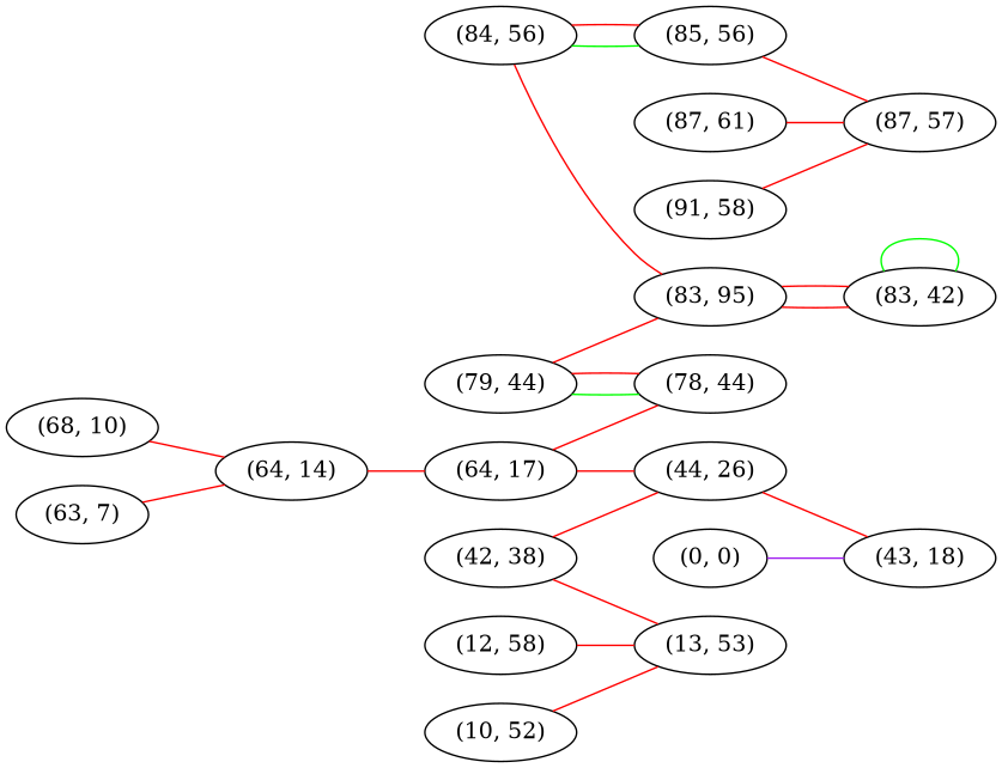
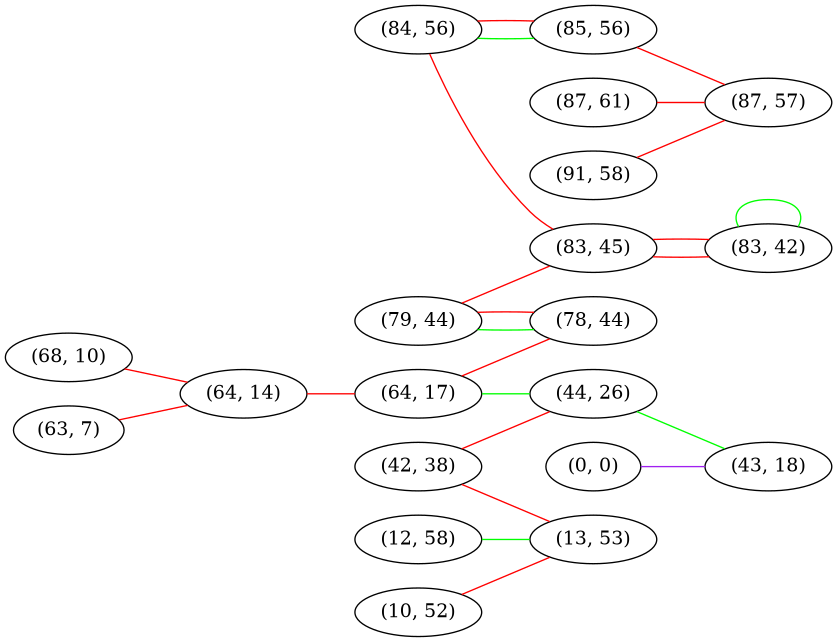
  graph {
    rankdir=LR
    edge [color=red weight=1]
    "(79, 44)"
-   "(83, 45)" [label="(83, 95)"]
+   "(83, 45)"
    "(78, 44)"
    n4 [label="(83, 42)"]
    "(68, 10)"
    "(64, 14)"
    "(64, 17)"
    "(84, 56)"
    "(85, 56)"
    "(87, 57)"
    "(87, 61)"
    "(63, 7)"
    "(44, 26)"
    "(12, 58)"
    "(13, 53)"
    "(42, 38)"
    "(43, 18)"
    "(91, 58)"
    "(0, 0)"
    "(10, 52)"
    "(79, 44)" -- "(83, 45)"
    "(79, 44)" -- "(78, 44)" [color=green weight=2]
    "(79, 44)" -- "(78, 44)"
    "(83, 45)" -- n4
    "(83, 45)" -- n4
    n4 -- n4 [color=green weight=2]
    "(68, 10)" -- "(64, 14)"
    "(64, 14)" -- "(64, 17)"
    "(64, 17)" -- "(78, 44)"
-   "(64, 17)" -- "(44, 26)"
+   "(64, 17)" -- "(44, 26)" [color=green]
    "(84, 56)" -- "(83, 45)"
    "(84, 56)" -- "(85, 56)" [color=green weight=2]
    "(84, 56)" -- "(85, 56)"
    "(85, 56)" -- "(87, 57)"
    "(87, 61)" -- "(87, 57)"
    "(63, 7)" -- "(64, 14)"
-   "(44, 26)" -- "(43, 18)"
-   "(12, 58)" -- "(13, 53)"
+   "(44, 26)" -- "(43, 18)" [color=green]
+   "(12, 58)" -- "(13, 53)" [color=green]
    "(42, 38)" -- "(44, 26)"
    "(42, 38)" -- "(13, 53)"
    "(91, 58)" -- "(87, 57)"
    "(0, 0)" -- "(43, 18)" [color=purple weight=4]
    "(10, 52)" -- "(13, 53)"
  }
